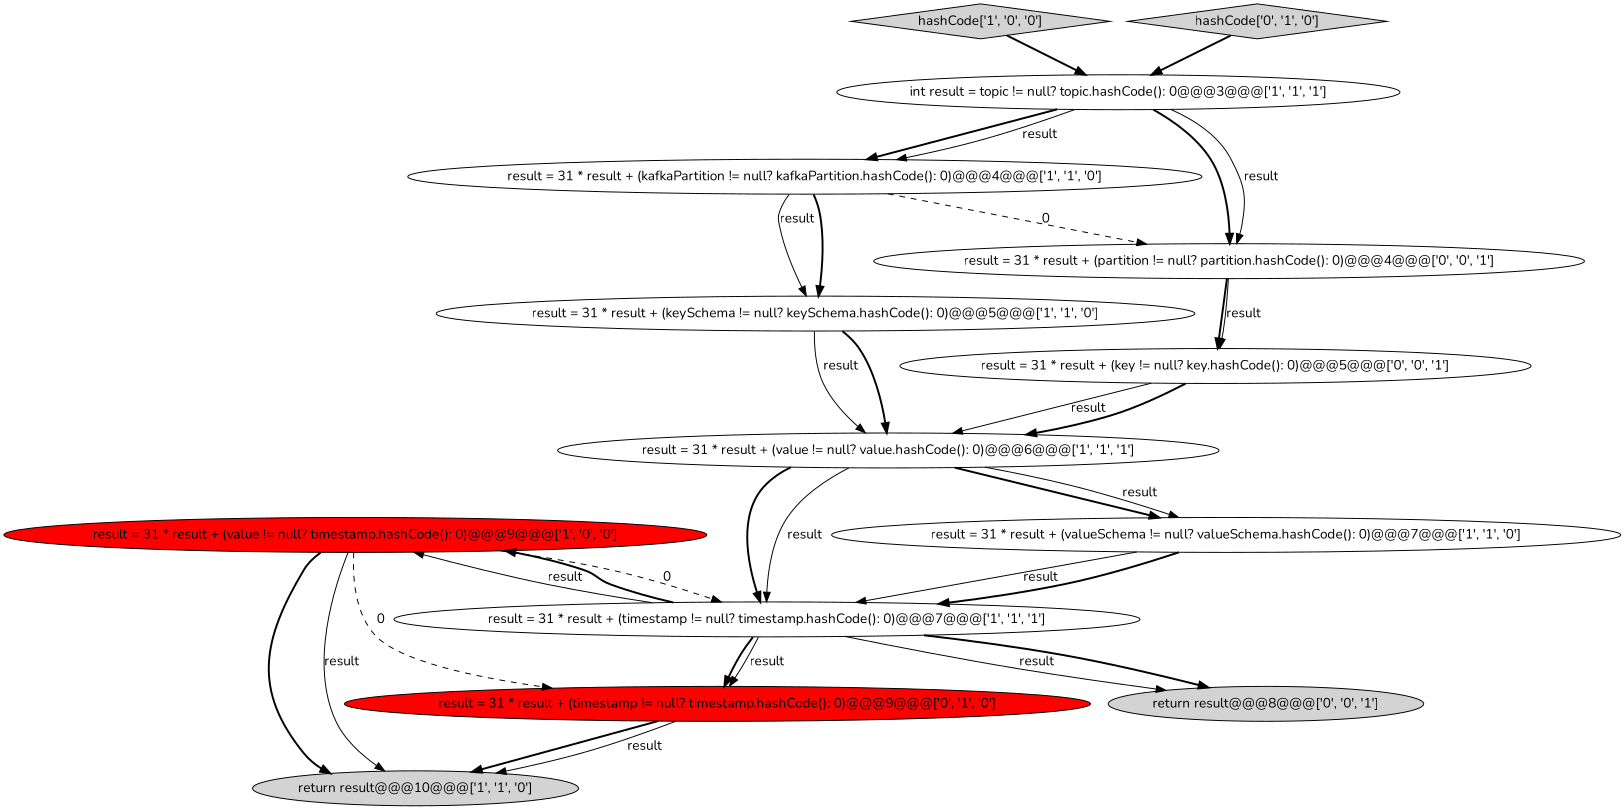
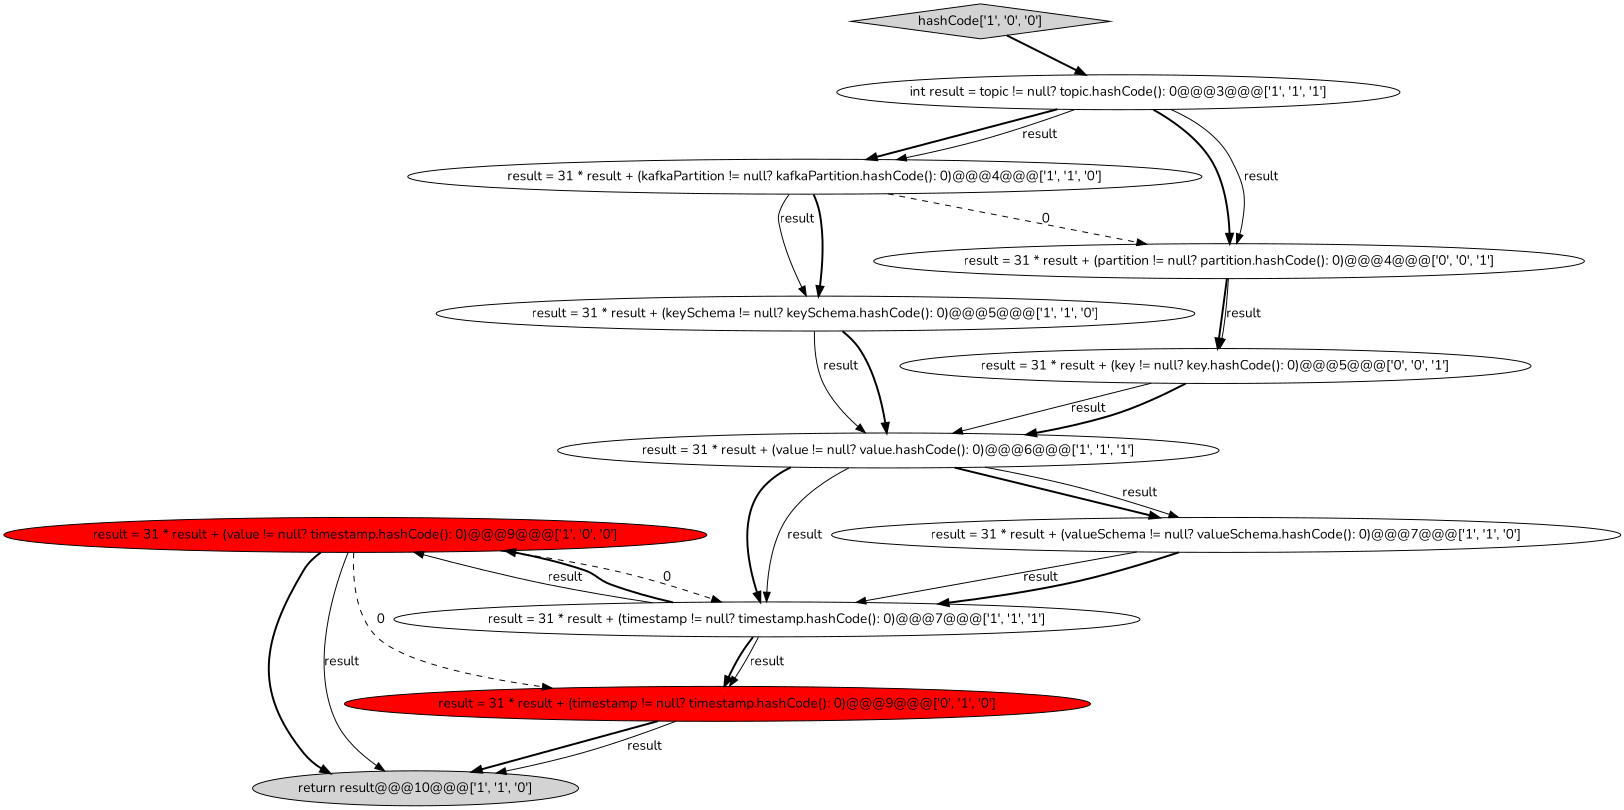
  digraph {
    fontname=Nunito
    node [fillcolor=white fontname=Nunito shape=ellipse style=filled]
    edge [fontname=Nunito style=bold]
    n1 [fillcolor=red label="result = 31 * result + (value != null? timestamp.hashCode(): 0)@@@9@@@['1', '0', '0']"]
    n2 [fillcolor=lightgray label="return result@@@10@@@['1', '1', '0']"]
    n3 [fillcolor=red label="result = 31 * result + (timestamp != null? timestamp.hashCode(): 0)@@@9@@@['0', '1', '0']"]
    n4 [label="result = 31 * result + (timestamp != null? timestamp.hashCode(): 0)@@@7@@@['1', '1', '1']"]
-   n5 [fillcolor=lightgray label="return result@@@8@@@['0', '0', '1']"]
    n6 [label="result = 31 * result + (kafkaPartition != null? kafkaPartition.hashCode(): 0)@@@4@@@['1', '1', '0']"]
    n7 [label="result = 31 * result + (partition != null? partition.hashCode(): 0)@@@4@@@['0', '0', '1']"]
    n8 [label="result = 31 * result + (keySchema != null? keySchema.hashCode(): 0)@@@5@@@['1', '1', '0']"]
    n9 [label="result = 31 * result + (key != null? key.hashCode(): 0)@@@5@@@['0', '0', '1']"]
    n10 [label="result = 31 * result + (value != null? value.hashCode(): 0)@@@6@@@['1', '1', '1']"]
    n11 [label="result = 31 * result + (valueSchema != null? valueSchema.hashCode(): 0)@@@7@@@['1', '1', '0']"]
    n12 [fillcolor=lightgray label="hashCode['1', '0', '0']" shape=diamond]
    n13 [label="int result = topic != null? topic.hashCode(): 0@@@3@@@['1', '1', '1']"]
-   n14 [fillcolor=lightgray label="hashCode['0', '1', '0']" shape=diamond]
    n1 -> n2
    n1 -> n2 [label=result style=solid]
    n1 -> n3 [label=0 style=dashed]
    n1 -> n4 [label=0 style=dashed]
    n3 -> n2
    n3 -> n2 [label=result style=solid]
    n4 -> n1 [label=result style=solid]
    n4 -> n1
    n4 -> n3
    n4 -> n3 [label=result style=solid]
-   n4 -> n5
-   n4 -> n5 [label=result style=solid]
    n6 -> n7 [label=0 style=dashed]
    n6 -> n8
    n6 -> n8 [label=result style=solid]
    n7 -> n9 [label=result style=solid]
    n7 -> n9
    n8 -> n10 [label=result style=solid]
    n8 -> n10
    n9 -> n10 [label=result style=solid]
    n9 -> n10
    n10 -> n4
    n10 -> n4 [label=result style=solid]
    n10 -> n11
    n10 -> n11 [label=result style=solid]
    n11 -> n4 [label=result style=solid]
    n11 -> n4
    n12 -> n13
    n13 -> n6
    n13 -> n6 [label=result style=solid]
    n13 -> n7
    n13 -> n7 [label=result style=solid]
-   n14 -> n13
  }
